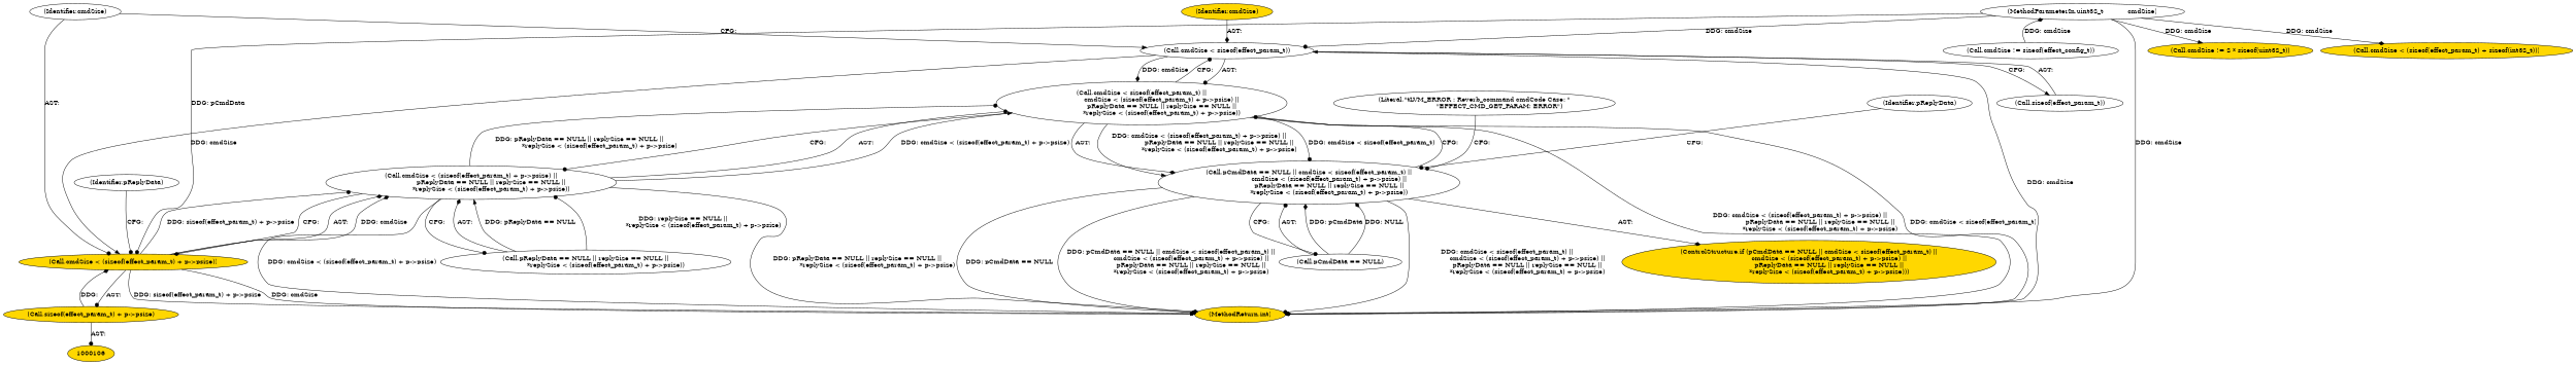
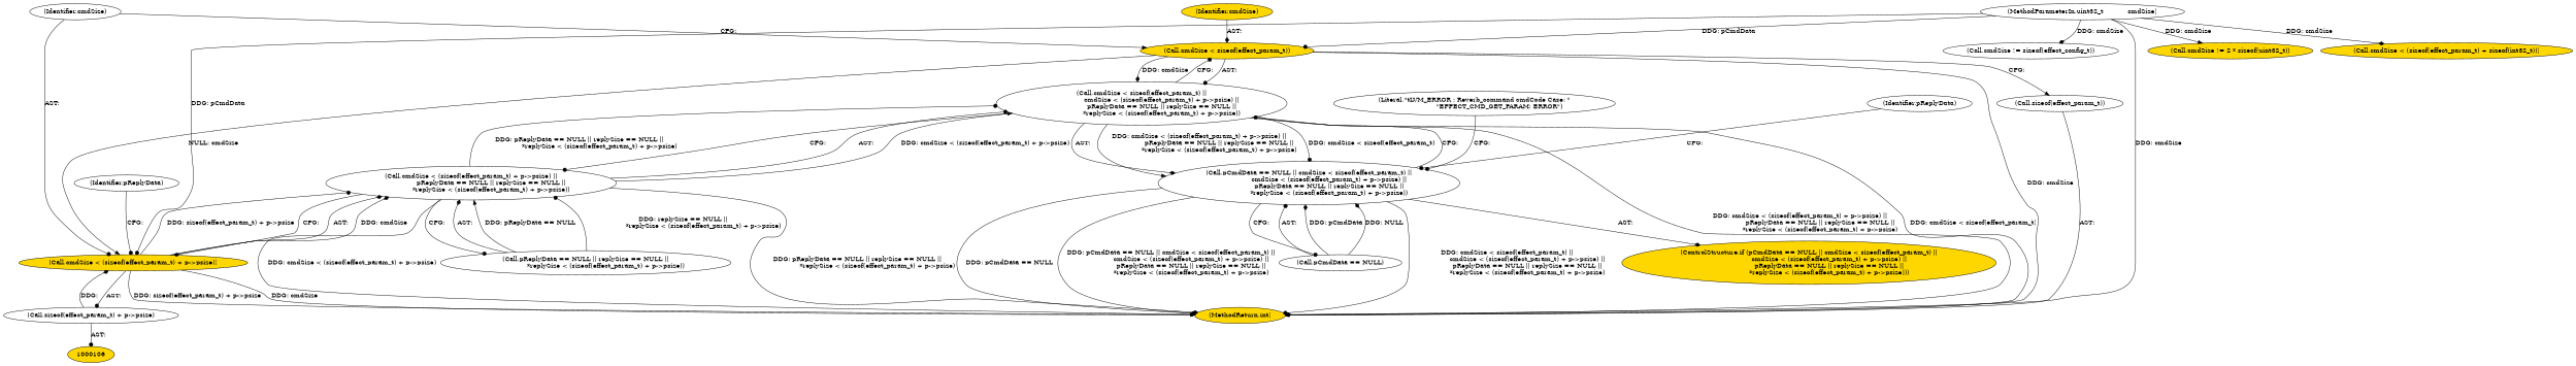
  digraph {
    node [fillcolor=white style=filled]
    edge [arrowhead=dot]
-   n1 [label="(Call,cmdSize < sizeof(effect_param_t))"]
+   n1 [fillcolor=gold label="(Call,cmdSize < sizeof(effect_param_t))"]
    n2 [label="(Call,cmdSize < sizeof(effect_param_t) ||\n                    cmdSize < (sizeof(effect_param_t) + p->psize) ||\n                    pReplyData == NULL || replySize == NULL ||\n                    *replySize < (sizeof(effect_param_t) + p->psize))"]
    n3 [fillcolor=gold label="(Call,cmdSize < (sizeof(effect_param_t) + p->psize))"]
    n4 [fillcolor=gold label="(MethodReturn,int)"]
    n5 [label="(Call,sizeof(effect_param_t))"]
    n6 [label="(Call,pCmdData == NULL || cmdSize < sizeof(effect_param_t) ||\n                    cmdSize < (sizeof(effect_param_t) + p->psize) ||\n                    pReplyData == NULL || replySize == NULL ||\n                    *replySize < (sizeof(effect_param_t) + p->psize))"]
    n7 [label="(Call,cmdSize < (sizeof(effect_param_t) + p->psize) ||\n                    pReplyData == NULL || replySize == NULL ||\n                    *replySize < (sizeof(effect_param_t) + p->psize))"]
-   n8 [fillcolor=gold label="(Call,sizeof(effect_param_t) + p->psize)"]
+   n8 [label="(Call,sizeof(effect_param_t) + p->psize)"]
    n9 [label="(MethodParameterIn,uint32_t            cmdSize)"]
    n10 [label="(Call,cmdSize != sizeof(effect_config_t))"]
    n11 [fillcolor=gold label="(Call,cmdSize != 2 * sizeof(uint32_t))"]
    n12 [fillcolor=gold label="(Call,cmdSize < (sizeof(effect_param_t) + sizeof(int32_t)))"]
    1000106 [fillcolor=gold]
    n14 [fillcolor=gold label="(ControlStructure,if (pCmdData == NULL || cmdSize < sizeof(effect_param_t) ||\n                    cmdSize < (sizeof(effect_param_t) + p->psize) ||\n                    pReplyData == NULL || replySize == NULL ||\n                    *replySize < (sizeof(effect_param_t) + p->psize)))"]
    n15 [label="(Call,pCmdData == NULL)"]
    n16 [label="(Call,pReplyData == NULL || replySize == NULL ||\n                    *replySize < (sizeof(effect_param_t) + p->psize))"]
    n17 [label="(Literal,\"\tLVM_ERROR : Reverb_command cmdCode Case: \"\n                         \"EFFECT_CMD_GET_PARAM: ERROR\")"]
    n18 [label="(Identifier,cmdSize)"]
    n19 [label="(Identifier,pReplyData)"]
    n20 [fillcolor=gold label="(Identifier,cmdSize)"]
    n21 [label="(Identifier,pReplyData)"]
    n1 -> n2 [label="AST: "]
    n1 -> n2 [arrowhead=diamond label="DDG: cmdSize"]
-   n1 -> n3 [arrowhead=normal label="DDG: cmdSize"]
+   n1 -> n3 [arrowhead=normal label="NULL: cmdSize"]
    n1 -> n4 [arrowhead=diamond label="DDG: cmdSize"]
    n1 -> n5 [arrowhead=normal label="CFG: "]
    n2 -> n1 [label="CFG: "]
    n2 -> n4 [arrowhead=diamond label="DDG: cmdSize < sizeof(effect_param_t)"]
    n2 -> n4 [arrowhead=diamond label="DDG: cmdSize < (sizeof(effect_param_t) + p->psize) ||\n                    pReplyData == NULL || replySize == NULL ||\n                    *replySize < (sizeof(effect_param_t) + p->psize)"]
    n2 -> n6 [arrowhead=diamond label="AST: "]
    n2 -> n6 [label="DDG: cmdSize < sizeof(effect_param_t)"]
    n2 -> n6 [arrowhead=normal label="DDG: cmdSize < (sizeof(effect_param_t) + p->psize) ||\n                    pReplyData == NULL || replySize == NULL ||\n                    *replySize < (sizeof(effect_param_t) + p->psize)"]
    n2 -> n7 [label="CFG: "]
    n3 -> n4 [arrowhead=normal label="DDG: sizeof(effect_param_t) + p->psize"]
    n3 -> n4 [arrowhead=normal label="DDG: cmdSize"]
    n3 -> n7 [arrowhead=diamond label="AST: "]
    n3 -> n7 [arrowhead=diamond label="DDG: cmdSize"]
    n3 -> n7 [label="DDG: sizeof(effect_param_t) + p->psize"]
    n3 -> n8 [label="AST: "]
-   n5 -> n1 [arrowhead=normal label="AST: "]
+   n5 -> n4 [arrowhead=normal label="AST: "]
    n6 -> n2 [label="CFG: "]
    n6 -> n4 [arrowhead=diamond label="DDG: pCmdData == NULL"]
    n6 -> n4 [label="DDG: pCmdData == NULL || cmdSize < sizeof(effect_param_t) ||\n                    cmdSize < (sizeof(effect_param_t) + p->psize) ||\n                    pReplyData == NULL || replySize == NULL ||\n                    *replySize < (sizeof(effect_param_t) + p->psize)"]
    n6 -> n4 [label="DDG: cmdSize < sizeof(effect_param_t) ||\n                    cmdSize < (sizeof(effect_param_t) + p->psize) ||\n                    pReplyData == NULL || replySize == NULL ||\n                    *replySize < (sizeof(effect_param_t) + p->psize)"]
    n6 -> n14 [arrowhead=diamond label="AST: "]
    n6 -> n15 [label="CFG: "]
    n7 -> n2 [label="AST: "]
    n7 -> n2 [arrowhead=normal label="DDG: cmdSize < (sizeof(effect_param_t) + p->psize)"]
    n7 -> n2 [label="DDG: pReplyData == NULL || replySize == NULL ||\n                    *replySize < (sizeof(effect_param_t) + p->psize)"]
    n7 -> n3 [arrowhead=diamond label="CFG: "]
    n7 -> n4 [arrowhead=diamond label="DDG: cmdSize < (sizeof(effect_param_t) + p->psize)"]
    n7 -> n4 [arrowhead=diamond label="DDG: pReplyData == NULL || replySize == NULL ||\n                    *replySize < (sizeof(effect_param_t) + p->psize)"]
    n7 -> n16 [label="CFG: "]
    n8 -> n3 [arrowhead=diamond label="DDG: "]
    n8 -> 1000106 [label="AST: "]
-   n9 -> n1 [label="DDG: cmdSize"]
+   n9 -> n1 [label="DDG: pCmdData"]
    n9 -> n3 [label="DDG: pCmdData"]
    n9 -> n4 [label="DDG: cmdSize"]
-   n10 -> n9 [arrowhead=diamond label="DDG: cmdSize"]
+   n9 -> n10 [arrowhead=diamond label="DDG: cmdSize"]
    n9 -> n11 [arrowhead=normal label="DDG: cmdSize"]
    n9 -> n12 [arrowhead=diamond label="DDG: cmdSize"]
    n15 -> n6 [label="AST: "]
    n15 -> n6 [arrowhead=diamond label="DDG: pCmdData"]
    n15 -> n6 [arrowhead=diamond label="DDG: NULL"]
    n16 -> n7 [arrowhead=diamond label="AST: "]
    n16 -> n7 [arrowhead=normal label="DDG: pReplyData == NULL"]
    n16 -> n7 [label="DDG: replySize == NULL ||\n                    *replySize < (sizeof(effect_param_t) + p->psize)"]
    n17 -> n6 [label="CFG: "]
    n18 -> n1 [arrowhead=normal label="CFG: "]
    n18 -> n3 [label="AST: "]
    n19 -> n3 [label="CFG: "]
    n20 -> n1 [arrowhead=diamond label="AST: "]
    n21 -> n6 [label="CFG: "]
  }
